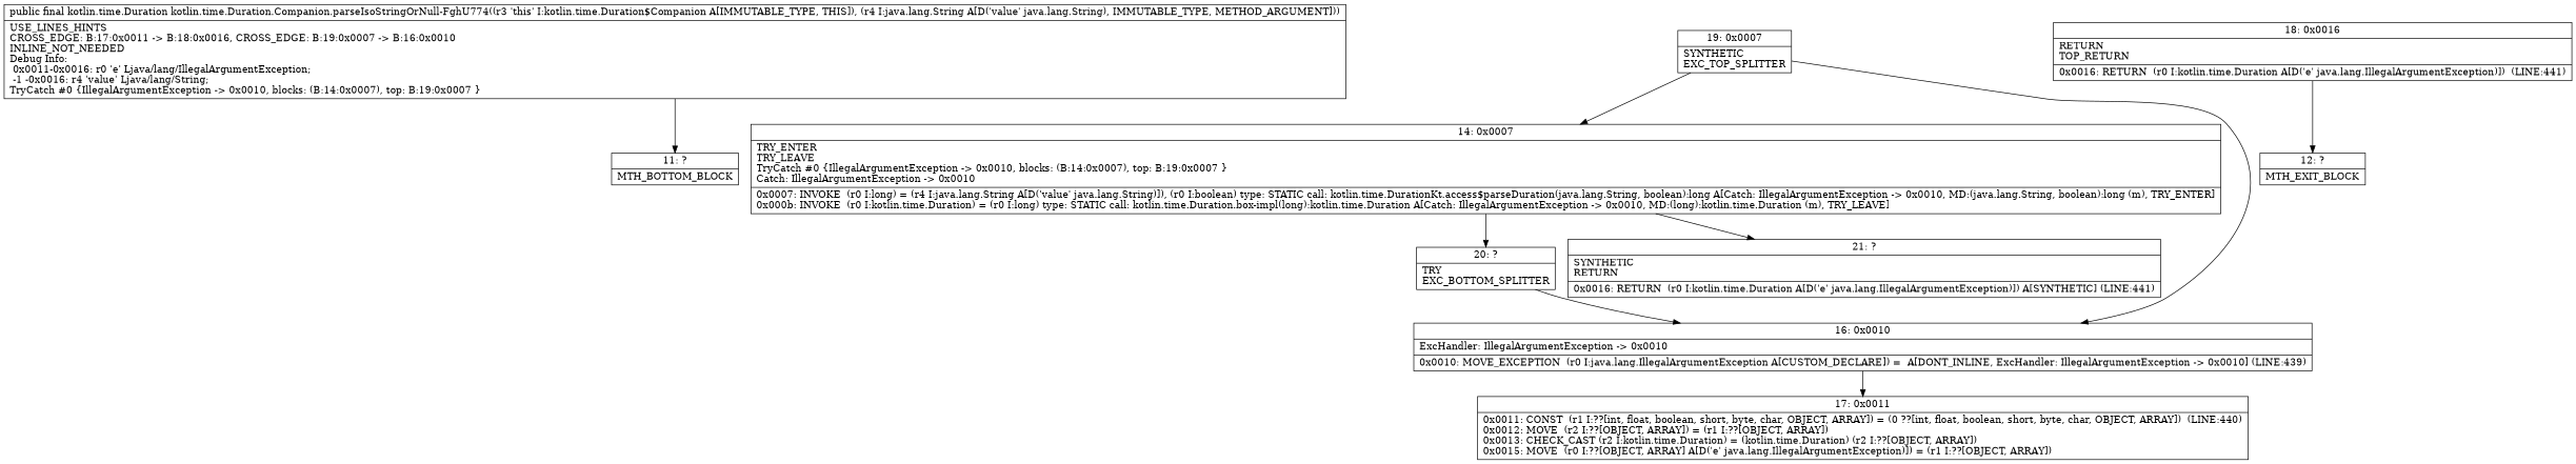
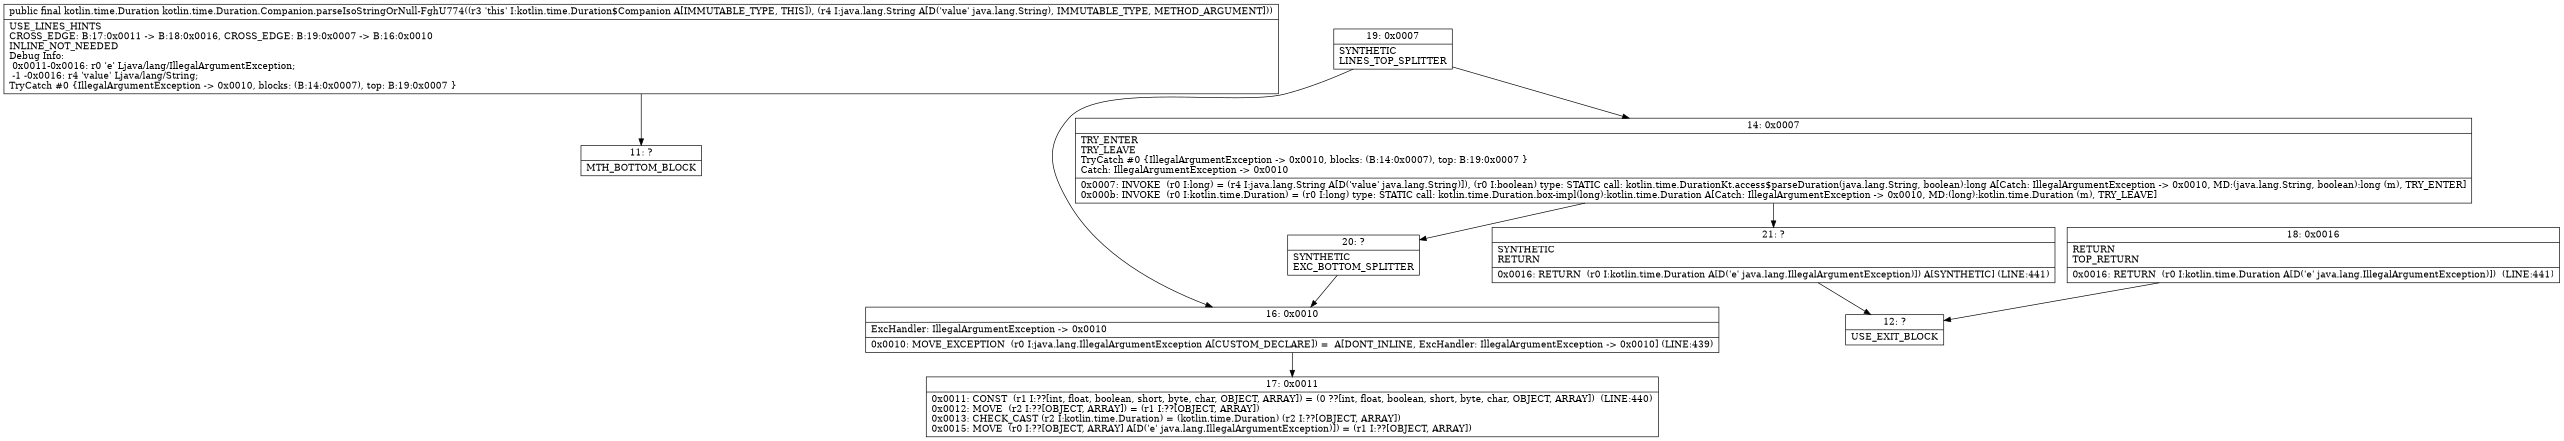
  digraph {
    node [shape=record]
    n1 [label="{11\:\ ?|MTH_BOTTOM_BLOCK\l}"]
-   n2 [label="{19\:\ 0x0007|SYNTHETIC\lEXC_TOP_SPLITTER\l}"]
+   n2 [label="{19\:\ 0x0007|SYNTHETIC\lLINES_TOP_SPLITTER\l}"]
    n3 [label="{14\:\ 0x0007|TRY_ENTER\lTRY_LEAVE\lTryCatch #0 \{IllegalArgumentException \-\> 0x0010, blocks: (B:14:0x0007), top: B:19:0x0007 \}\lCatch: IllegalArgumentException \-\> 0x0010\l|0x0007: INVOKE  (r0 I:long) = (r4 I:java.lang.String A[D('value' java.lang.String)]), (r0 I:boolean) type: STATIC call: kotlin.time.DurationKt.access$parseDuration(java.lang.String, boolean):long A[Catch: IllegalArgumentException \-\> 0x0010, MD:(java.lang.String, boolean):long (m), TRY_ENTER]\l0x000b: INVOKE  (r0 I:kotlin.time.Duration) = (r0 I:long) type: STATIC call: kotlin.time.Duration.box\-impl(long):kotlin.time.Duration A[Catch: IllegalArgumentException \-\> 0x0010, MD:(long):kotlin.time.Duration (m), TRY_LEAVE]\l}"]
    n4 [label="{16\:\ 0x0010|ExcHandler: IllegalArgumentException \-\> 0x0010\l|0x0010: MOVE_EXCEPTION  (r0 I:java.lang.IllegalArgumentException A[CUSTOM_DECLARE]) =  A[DONT_INLINE, ExcHandler: IllegalArgumentException \-\> 0x0010] (LINE:439)\l}"]
-   n5 [label="{20\:\ ?|TRY\lEXC_BOTTOM_SPLITTER\l}"]
+   n5 [label="{20\:\ ?|SYNTHETIC\lEXC_BOTTOM_SPLITTER\l}"]
    n6 [label="{21\:\ ?|SYNTHETIC\lRETURN\l|0x0016: RETURN  (r0 I:kotlin.time.Duration A[D('e' java.lang.IllegalArgumentException)]) A[SYNTHETIC] (LINE:441)\l}"]
    n7 [label="{17\:\ 0x0011|0x0011: CONST  (r1 I:??[int, float, boolean, short, byte, char, OBJECT, ARRAY]) = (0 ??[int, float, boolean, short, byte, char, OBJECT, ARRAY])  (LINE:440)\l0x0012: MOVE  (r2 I:??[OBJECT, ARRAY]) = (r1 I:??[OBJECT, ARRAY]) \l0x0013: CHECK_CAST (r2 I:kotlin.time.Duration) = (kotlin.time.Duration) (r2 I:??[OBJECT, ARRAY]) \l0x0015: MOVE  (r0 I:??[OBJECT, ARRAY] A[D('e' java.lang.IllegalArgumentException)]) = (r1 I:??[OBJECT, ARRAY]) \l}"]
-   n8 [label="{12\:\ ?|MTH_EXIT_BLOCK\l}"]
+   n8 [label="{12\:\ ?|USE_EXIT_BLOCK\l}"]
    n9 [label="{18\:\ 0x0016|RETURN\lTOP_RETURN\l|0x0016: RETURN  (r0 I:kotlin.time.Duration A[D('e' java.lang.IllegalArgumentException)])  (LINE:441)\l}"]
    n10 [label="{public final kotlin.time.Duration kotlin.time.Duration.Companion.parseIsoStringOrNull\-FghU774((r3 'this' I:kotlin.time.Duration$Companion A[IMMUTABLE_TYPE, THIS]), (r4 I:java.lang.String A[D('value' java.lang.String), IMMUTABLE_TYPE, METHOD_ARGUMENT]))  | USE_LINES_HINTS\lCROSS_EDGE: B:17:0x0011 \-\> B:18:0x0016, CROSS_EDGE: B:19:0x0007 \-\> B:16:0x0010\lINLINE_NOT_NEEDED\lDebug Info:\l  0x0011\-0x0016: r0 'e' Ljava\/lang\/IllegalArgumentException;\l  \-1 \-0x0016: r4 'value' Ljava\/lang\/String;\lTryCatch #0 \{IllegalArgumentException \-\> 0x0010, blocks: (B:14:0x0007), top: B:19:0x0007 \}\l}"]
    n2 -> n3
    n2 -> n4
    n3 -> n5
    n3 -> n6
    n4 -> n7
    n5 -> n4
+   n6 -> n8
    n9 -> n8
    n10 -> n1
  }
